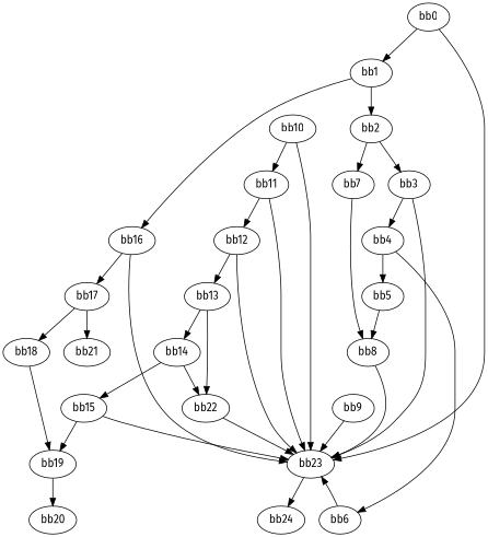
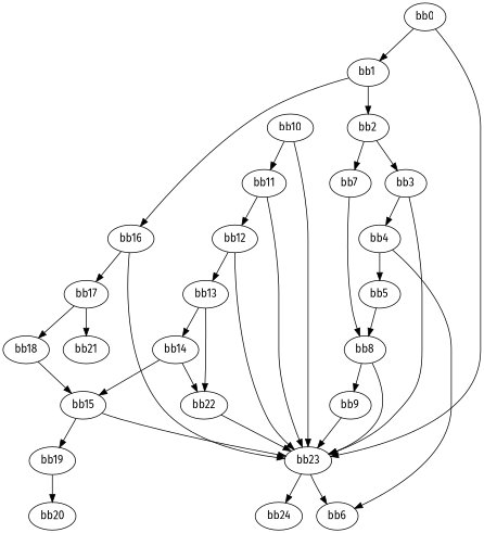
  digraph {
    fontname="Fira Sans"
    node [fontname="Fira Sans"]
    edge [fontname="Fira Sans"]
    n1 [label="bb0\l"]
    n2 [label="bb1\l"]
    n3 [label="bb23\l"]
    n4 [label="bb2\l"]
    n5 [label="bb16\l"]
    n6 [label="bb24\l"]
    n7 [label="bb3\l"]
    n8 [label="bb7\l"]
    n9 [label="bb17\l"]
    n10 [label="bb4\l"]
    n11 [label="bb8\l"]
    n12 [label="bb5\l"]
    n13 [label="bb6\l"]
    n14 [label="bb9\l"]
    n15 [label="bb10\l"]
    n16 [label="bb11\l"]
    n17 [label="bb12\l"]
    n18 [label="bb13\l"]
    n19 [label="bb14\l"]
    n20 [label="bb22\l"]
    n21 [label="bb15\l"]
    n22 [label="bb19\l"]
    n23 [label="bb20\l"]
    n24 [label="bb18\l"]
    n25 [label="bb21\l"]
    n1 -> n2
    n1 -> n3
    n2 -> n4
    n2 -> n5
    n3 -> n6
    n4 -> n7
    n4 -> n8
    n5 -> n3
    n5 -> n9
    n7 -> n3
    n7 -> n10
    n8 -> n11
    n9 -> n24
    n9 -> n25
    n10 -> n12
    n10 -> n13
    n11 -> n3
+   n11 -> n14
    n12 -> n11
-   n13 -> n3
+   n3 -> n13
    n14 -> n3
    n15 -> n3
    n15 -> n16
    n16 -> n3
    n16 -> n17
    n17 -> n3
    n17 -> n18
    n18 -> n19
    n18 -> n20
    n19 -> n20
    n19 -> n21
    n20 -> n3
    n21 -> n3
    n21 -> n22
    n22 -> n23
-   n24 -> n22
+   n24 -> n21
  }
